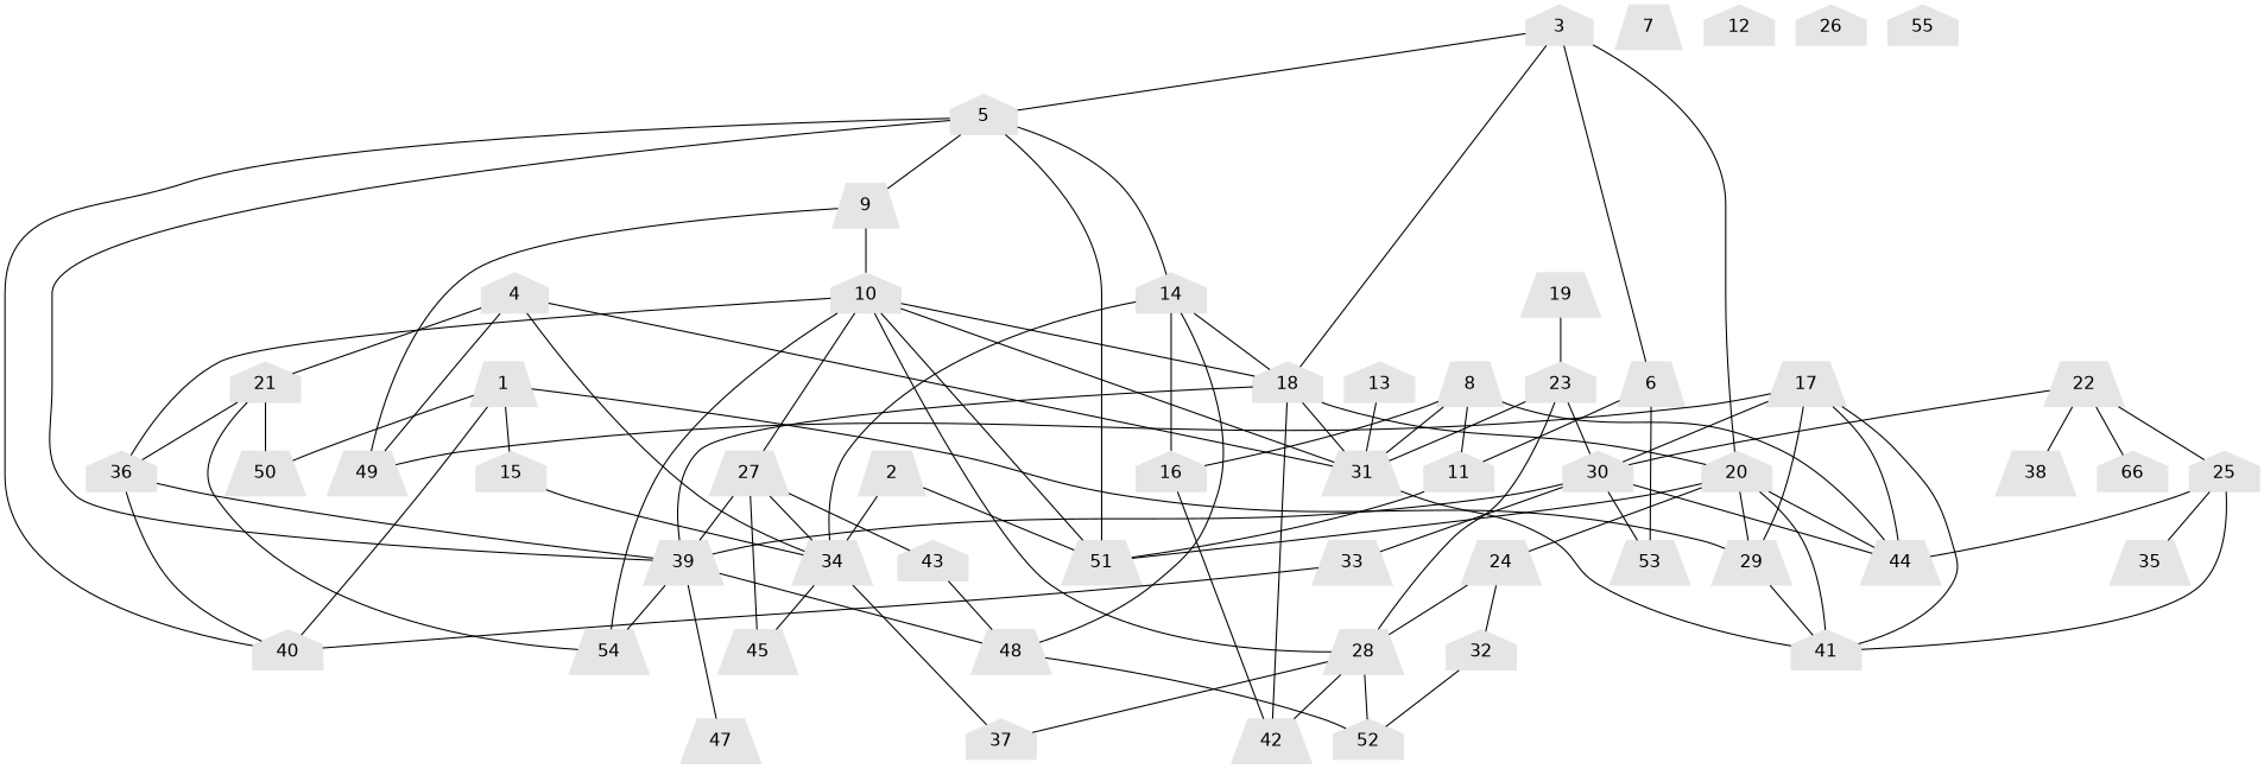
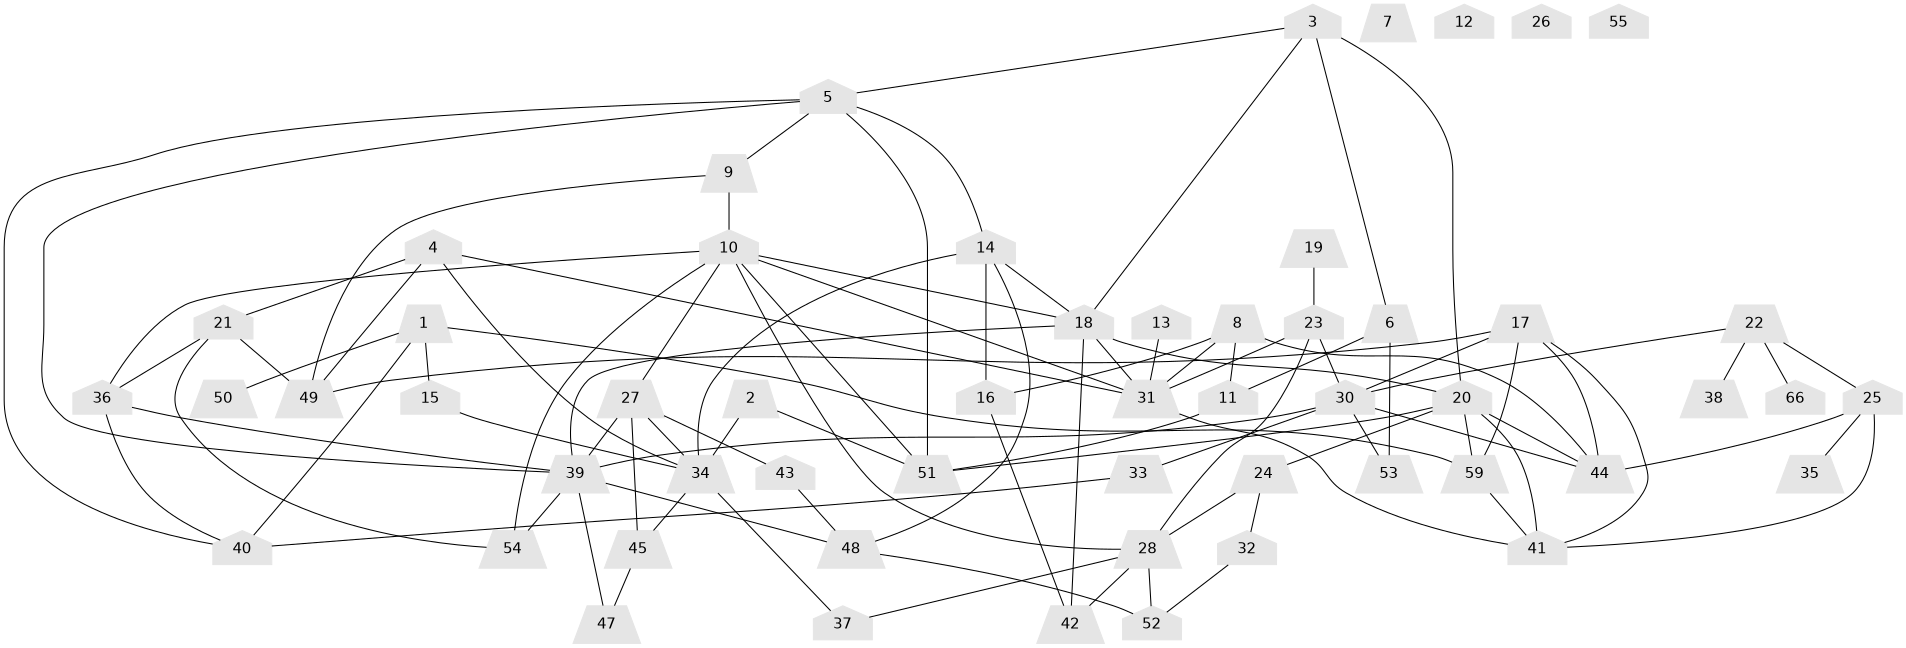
  graph {
    fontname="DejaVu Sans"
    node [color=gray90 fontname="DejaVu Sans" shape=trapezium style=filled]
    edge [fontname="DejaVu Sans"]
    15 [shape=house]
    1
-   29
+   29 [label=59]
    40 [shape=house]
    50
    34
    41 [shape=house]
    2
    51
    45
    37 [shape=house]
    3 [shape=house]
    5 [shape=house]
    6
    18 [shape=house]
    20 [shape=house]
    9
    14 [shape=house]
    39
    11 [shape=house]
    53
    31
    42
    44
    24
    4 [shape=house]
    49
    21 [shape=house]
    10 [shape=house]
    16 [shape=house]
    48
    54
    47
    7
    8
    27
    28
    36 [shape=house]
    43 [shape=house]
    52 [shape=house]
    12 [shape=house]
    13 [shape=house]
    17
    30 [shape=house]
    33
    23 [shape=house]
    19
    32 [shape=house]
    22
    25 [shape=house]
    38
    n52 [label=66 shape=house]
    35
    26 [shape=house]
    55 [shape=house]
    15 -- 34
    1 -- 15
    1 -- 29
    1 -- 40
    1 -- 50
    29 -- 41
    34 -- 45
    34 -- 37
    2 -- 34
    2 -- 51
+   45 -- 47
    3 -- 5
    3 -- 6
    3 -- 18
    3 -- 20
    5 -- 40
    5 -- 51
    5 -- 9
    5 -- 14
    5 -- 39
    6 -- 11
    6 -- 53
    18 -- 20
    18 -- 39
    18 -- 31
    18 -- 42
    20 -- 29
    20 -- 41
    20 -- 51
    20 -- 44
    20 -- 24
    9 -- 49
    9 -- 10
    14 -- 34
    14 -- 18
    14 -- 16
    14 -- 48
    39 -- 48
    39 -- 54
    39 -- 47
    11 -- 51
    31 -- 41
    24 -- 28
    24 -- 32
    4 -- 34
    4 -- 31
    4 -- 49
    4 -- 21
-   21 -- 50
+   21 -- 49
    21 -- 54
    21 -- 36
    10 -- 51
    10 -- 18
    10 -- 31
    10 -- 54
    10 -- 27
    10 -- 28
    10 -- 36
    16 -- 42
    48 -- 52
    8 -- 11
    8 -- 31
    8 -- 44
    8 -- 16
    27 -- 34
    27 -- 45
    27 -- 39
    27 -- 43
    28 -- 37
    28 -- 42
    28 -- 52
    36 -- 40
    36 -- 39
    43 -- 48
    13 -- 31
    17 -- 29
    17 -- 41
    17 -- 44
    17 -- 49
    17 -- 30
    30 -- 39
    30 -- 53
    30 -- 44
    30 -- 33
    33 -- 40
    23 -- 31
    23 -- 28
    23 -- 30
    19 -- 23
    32 -- 52
    22 -- 30
    22 -- 25
    22 -- 38
    22 -- n52
    25 -- 41
    25 -- 44
    25 -- 35
  }
